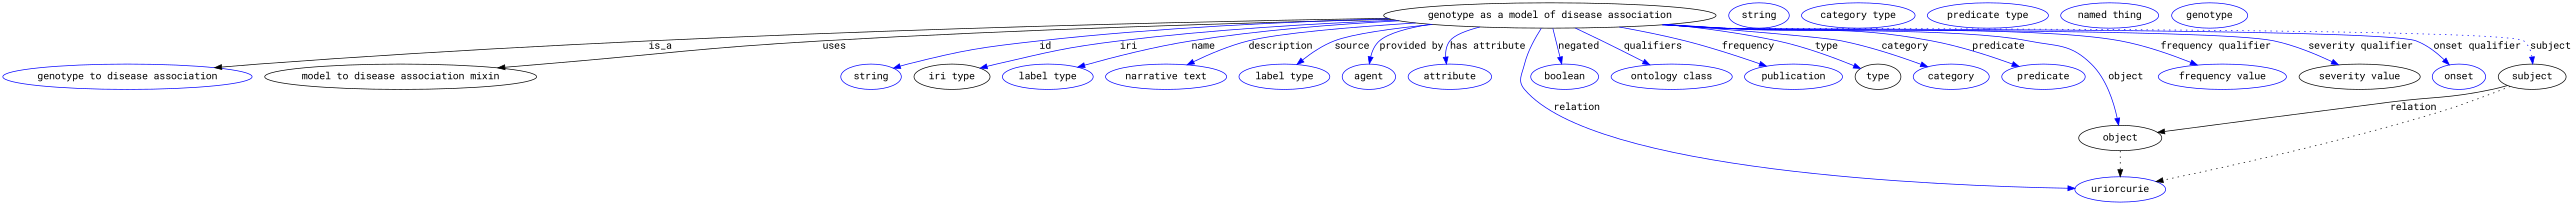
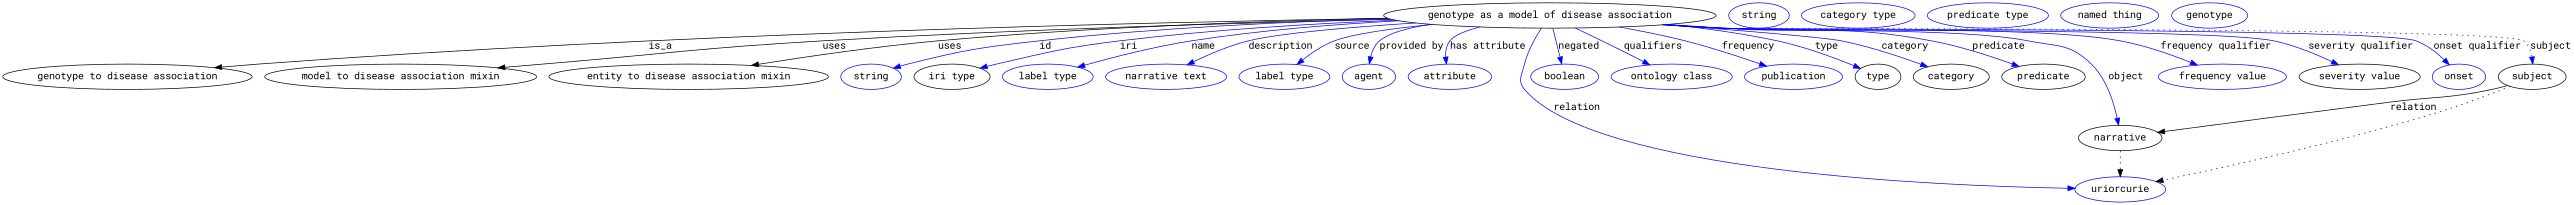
  digraph {
    fontname="Roboto Mono"
    node [fontname="Roboto Mono" color=blue]
    edge [fontname="Roboto Mono" color=blue style=solid]
    n1 [height=0.5 label="genotype as a model of disease association" width=5.8495 color=""]
-   "genotype to disease association" [height=0.5 width=4.4052]
+   "genotype to disease association" [height=0.5 width=4.4052 color=""]
    "model to disease association mixin" [height=0.5 width=4.8024 color=""]
+   "entity to disease association mixin" [height=0.5 width=4.7662 color=""]
    n5 [height=0.5 label=string width=1.0652]
    n6 [color=black height=0.5 label="iri type" width=1.2277]
    n7 [height=0.5 label="label type" width=1.5707]
    n8 [height=0.5 label="narrative text" width=2.0943]
    n9 [height=0.5 label="label type" width=1.5707]
    n10 [height=0.5 label=agent width=1.0291]
    n11 [height=0.5 label=attribute width=1.4443]
    n12 [height=0.5 label=uriorcurie width=1.6068]
    n13 [height=0.5 label=boolean width=1.2999]
    n14 [height=0.5 label="ontology class" width=2.1484]
    n15 [height=0.5 label=publication width=1.7512]
    type [height=0.5 width=0.86659 color=""]
-   category [height=0.5 width=1.4443]
-   predicate [height=0.5 width=1.5346]
-   object [height=0.5 width=1.1013 color=""]
+   category [height=0.5 width=1.4443 color=""]
+   predicate [height=0.5 width=1.5346 color=""]
+   object [height=0.5 width=1.1013 label=narrative color=""]
    n20 [height=0.5 label="frequency value" width=2.3651]
    n21 [color=black height=0.5 label="severity value" width=2.1123]
    n22 [height=0.5 label=onset width=1.011]
    subject [height=0.5 width=1.2457 color=""]
    n24 [height=0.5 label=string width=1.0652]
    n25 [height=0.5 label="category type" width=2.0943]
    n26 [height=0.5 label="predicate type" width=2.1845]
    n27 [height=0.5 label="named thing" width=1.9318]
    n28 [height=0.5 label=genotype width=1.4985]
    n1 -> "genotype to disease association" [label=is_a color="" style=""]
    n1 -> "model to disease association mixin" [label=uses color="" style=""]
+   n1 -> "entity to disease association mixin" [label=uses color="" style=""]
    n1 -> n5 [label=id]
    n1 -> n6 [label=iri]
    n1 -> n7 [label=name]
    n1 -> n8 [label=description]
    n1 -> n9 [label=source]
    n1 -> n10 [label="provided by"]
    n1 -> n11 [label="has attribute"]
    n1 -> n12 [label=relation]
    n1 -> n13 [label=negated]
    n1 -> n14 [label=qualifiers]
    n1 -> n15 [label=frequency]
    n1 -> type [label=type]
    n1 -> category [label=category]
    n1 -> predicate [label=predicate]
    n1 -> object [label=object]
    n1 -> n20 [label="frequency qualifier"]
    n1 -> n21 [label="severity qualifier"]
    n1 -> n22 [label="onset qualifier"]
    n1 -> subject [label=subject style=dotted]
    object -> n12 [style=dotted color=""]
    subject -> n12 [style=dotted color=""]
    subject -> object [label=relation color="" style=""]
  }
